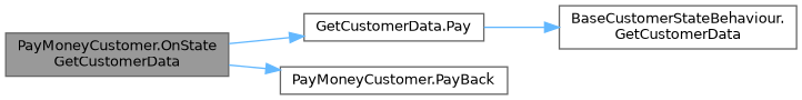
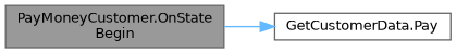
  digraph {
    rankdir=LR
    node [color=grey40 fillcolor=white fontname=Helvetica fontsize=10 shape=box style=filled]
    edge [color=steelblue1 fontname=Helvetica fontsize=10 labelfontname=Helvetica labelfontsize=10 style=solid]
-   n1 [color=gray40 fillcolor=grey60 fontcolor=black height=0.2 label="PayMoneyCustomer.OnState\lGetCustomerData" width=0.4]
+   n1 [color=gray40 fillcolor=grey60 fontcolor=black height=0.2 label="PayMoneyCustomer.OnState\lBegin" width=0.4]
    n2 [height=0.2 label="GetCustomerData.Pay" width=0.4]
-   n3 [height=0.2 label="PayMoneyCustomer.PayBack" width=0.4]
-   n4 [height=0.2 label="BaseCustomerStateBehaviour.\lGetCustomerData" width=0.4]
    n1 -> n2
-   n1 -> n3
-   n2 -> n4
  }
